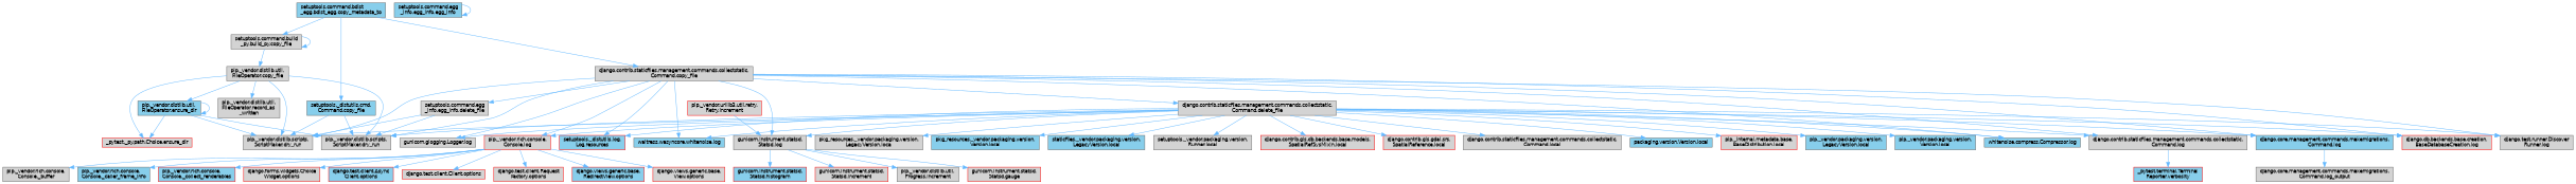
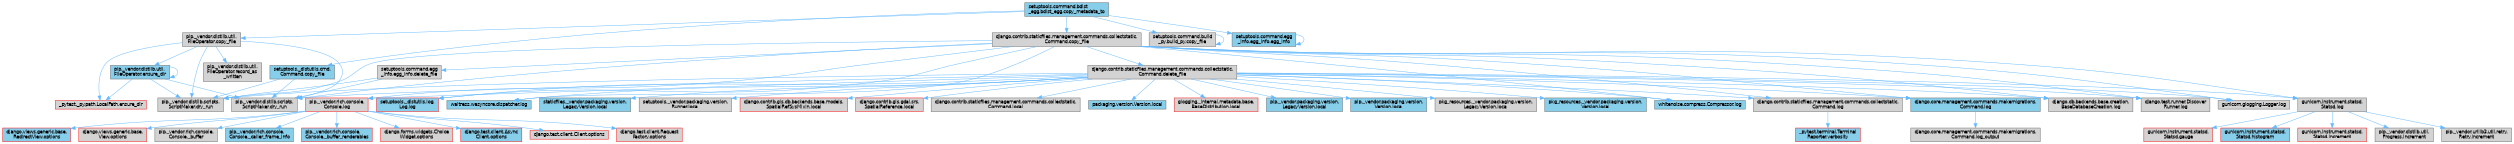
  digraph {
    rankdir=TB
    node [color=grey40 fillcolor=lightgrey fontname=Helvetica fontsize=10 shape=box style=filled]
    edge [color=steelblue1 fontname=Helvetica fontsize=10 labelfontname=Helvetica labelfontsize=10 style=solid]
    n1 [color=gray40 fillcolor=skyblue fontcolor=black height=0.2 label="setuptools.command.bdist\l_egg.bdist_egg.copy_metadata_to" width=0.4]
    n2 [height=0.2 label="django.contrib.staticfiles.management.commands.collectstatic.\lCommand.copy_file" width=0.4]
    n3 [height=0.2 label="pip._vendor.distlib.util.\lFileOperator.copy_file" width=0.4]
    n4 [fillcolor=skyblue height=0.2 label="setuptools._distutils.cmd.\lCommand.copy_file" width=0.4]
    n5 [height=0.2 label="setuptools.command.build\l_py.build_py.copy_file" width=0.4]
    n6 [fillcolor=skyblue height=0.2 label="setuptools.command.egg\l_info.egg_info.egg_info" width=0.4]
    n7 [height=0.2 label="django.contrib.staticfiles.management.commands.collectstatic.\lCommand.delete_file" width=0.4]
    n8 [height=0.2 label="pip._vendor.distlib.scripts.\lScriptMaker.dry_run" width=0.4]
    n9 [height=0.2 label="pip._vendor.distlib.scripts.\lScriptMaker.dry_run" width=0.4]
    n10 [height=0.2 label="django.contrib.staticfiles.management.commands.collectstatic.\lCommand.log" width=0.4]
    n11 [fillcolor=skyblue height=0.2 label="django.core.management.commands.makemigrations.\lCommand.log" width=0.4]
-   n12 [color=red height=0.2 label="django.db.backends.base.creation.\lBaseDatabaseCreation.log" width=0.4]
+   n12 [height=0.2 label="django.db.backends.base.creation.\lBaseDatabaseCreation.log" width=0.4]
    n13 [height=0.2 label="django.test.runner.Discover\lRunner.log" width=0.4]
    n14 [height=0.2 label="gunicorn.glogging.Logger.log" width=0.4]
    n15 [height=0.2 label="gunicorn.instrument.statsd.\lStatsd.log" width=0.4]
    n16 [color=red height=0.2 label="pip._vendor.rich.console.\lConsole.log" width=0.4]
-   n17 [color=red fillcolor=skyblue height=0.2 label="setuptools._distutils.log.\lLog.resources" width=0.4]
-   n18 [fillcolor=skyblue height=0.2 label="waitress.wasyncore.whitenoise.log" width=0.4]
+   n17 [color=red fillcolor=skyblue height=0.2 label="setuptools._distutils.log.\lLog.log" width=0.4]
+   n18 [fillcolor=skyblue height=0.2 label="waitress.wasyncore.dispatcher.log" width=0.4]
    n19 [fillcolor=skyblue height=0.2 label="whitenoise.compress.Compressor.log" width=0.4]
    n20 [height=0.2 label="setuptools.command.egg\l_info.egg_info.delete_file" width=0.4]
-   n21 [color=red height=0.2 label="_pytest._py.path.Choice.ensure_dir" width=0.4]
+   n21 [color=red height=0.2 label="_pytest._py.path.LocalPath.ensure_dir" width=0.4]
    n22 [fillcolor=skyblue height=0.2 label="pip._vendor.distlib.util.\lFileOperator.ensure_dir" width=0.4]
    n23 [height=0.2 label="pip._vendor.distlib.util.\lFileOperator.record_as\l_written" width=0.4]
    n24 [color=red height=0.2 label="django.contrib.gis.db.backends.base.models.\lSpatialRefSysMixin.local" width=0.4]
    n25 [color=red height=0.2 label="django.contrib.gis.gdal.srs.\lSpatialReference.local" width=0.4]
    n26 [height=0.2 label="django.contrib.staticfiles.management.commands.collectstatic.\lCommand.local" width=0.4]
    n27 [fillcolor=skyblue height=0.2 label="packaging.version.Version.local" width=0.4]
-   n28 [color=red height=0.2 label="pip._internal.metadata.base.\lBaseDistribution.local" width=0.4]
+   n28 [color=red height=0.2 label="glogging._internal.metadata.base.\lBaseDistribution.local" width=0.4]
    n29 [fillcolor=skyblue height=0.2 label="pip._vendor.packaging.version.\lLegacyVersion.local" width=0.4]
    n30 [fillcolor=skyblue height=0.2 label="pip._vendor.packaging.version.\lVersion.local" width=0.4]
    n31 [height=0.2 label="pkg_resources._vendor.packaging.version.\lLegacyVersion.local" width=0.4]
    n32 [fillcolor=skyblue height=0.2 label="pkg_resources._vendor.packaging.version.\lVersion.local" width=0.4]
    n33 [fillcolor=skyblue height=0.2 label="staticfiles._vendor.packaging.version.\lLegacyVersion.local" width=0.4]
    n34 [height=0.2 label="setuptools._vendor.packaging.version.\lRunner.local" width=0.4]
    n35 [color=red fillcolor=skyblue height=0.2 label="_pytest.terminal.Terminal\lReporter.verbosity" width=0.4]
    n36 [height=0.2 label="django.core.management.commands.makemigrations.\lCommand.log_output" width=0.4]
    n37 [color=red height=0.2 label="gunicorn.instrument.statsd.\lStatsd.gauge" width=0.4]
    n38 [color=red fillcolor=skyblue height=0.2 label="gunicorn.instrument.statsd.\lStatsd.histogram" width=0.4]
    n39 [color=red height=0.2 label="gunicorn.instrument.statsd.\lStatsd.increment" width=0.4]
    n40 [height=0.2 label="pip._vendor.distlib.util.\lProgress.increment" width=0.4]
-   n41 [color=red height=0.2 label="pip._vendor.urllib3.util.retry.\lRetry.increment" width=0.4]
+   n41 [height=0.2 label="pip._vendor.urllib3.util.retry.\lRetry.increment" width=0.4]
    n42 [height=0.2 label="pip._vendor.rich.console.\lConsole._buffer" width=0.4]
    n43 [fillcolor=skyblue height=0.2 label="pip._vendor.rich.console.\lConsole._caller_frame_info" width=0.4]
-   n44 [color=red fillcolor=skyblue height=0.2 label="pip._vendor.rich.console.\lConsole._collect_renderables" width=0.4]
+   n44 [color=red fillcolor=skyblue height=0.2 label="pip._vendor.rich.console.\lConsole._buffer_renderables" width=0.4]
    n45 [color=red height=0.2 label="django.forms.widgets.Choice\lWidget.options" width=0.4]
    n46 [color=red fillcolor=skyblue height=0.2 label="django.test.client.Async\lClient.options" width=0.4]
    n47 [color=red height=0.2 label="django.test.client.Client.options" width=0.4]
    n48 [color=red height=0.2 label="django.test.client.Request\lFactory.options" width=0.4]
    n49 [color=red fillcolor=skyblue height=0.2 label="django.views.generic.base.\lRedirectView.options" width=0.4]
    n50 [color=red height=0.2 label="django.views.generic.base.\lView.options" width=0.4]
    n1 -> n2
-   n5 -> n3
+   n1 -> n3
    n1 -> n4
    n1 -> n5
+   n1 -> n6
    n2 -> n7
    n2 -> n8
    n2 -> n9
    n2 -> n10
    n2 -> n11
    n2 -> n12
    n2 -> n13
    n2 -> n14
    n2 -> n15
    n2 -> n16
    n2 -> n17
    n2 -> n18
    n2 -> n19
    n2 -> n20
    n3 -> n8
    n3 -> n9
    n3 -> n21
    n3 -> n22
    n3 -> n23
    n4 -> n8
    n4 -> n9
    n5 -> n5
    n6 -> n6
    n7 -> n8
    n7 -> n9
    n7 -> n10
    n7 -> n11
    n7 -> n12
    n7 -> n13
    n7 -> n14
    n7 -> n15
    n7 -> n16
    n7 -> n17
    n7 -> n18
    n7 -> n19
    n7 -> n24
    n7 -> n25
    n7 -> n26
    n7 -> n27
    n7 -> n28
    n7 -> n29
    n7 -> n30
    n7 -> n31
    n7 -> n32
    n7 -> n33
    n7 -> n34
    n10 -> n35
    n11 -> n36
    n15 -> n37
    n15 -> n38
    n15 -> n39
    n15 -> n40
-   n41 -> n15
+   n15 -> n41
    n16 -> n42
    n16 -> n43
    n16 -> n44
    n16 -> n45
    n16 -> n46
    n16 -> n47
    n16 -> n48
    n16 -> n49
    n16 -> n50
    n20 -> n8
    n20 -> n9
    n22 -> n8
    n22 -> n9
    n22 -> n21
    n22 -> n22
  }
